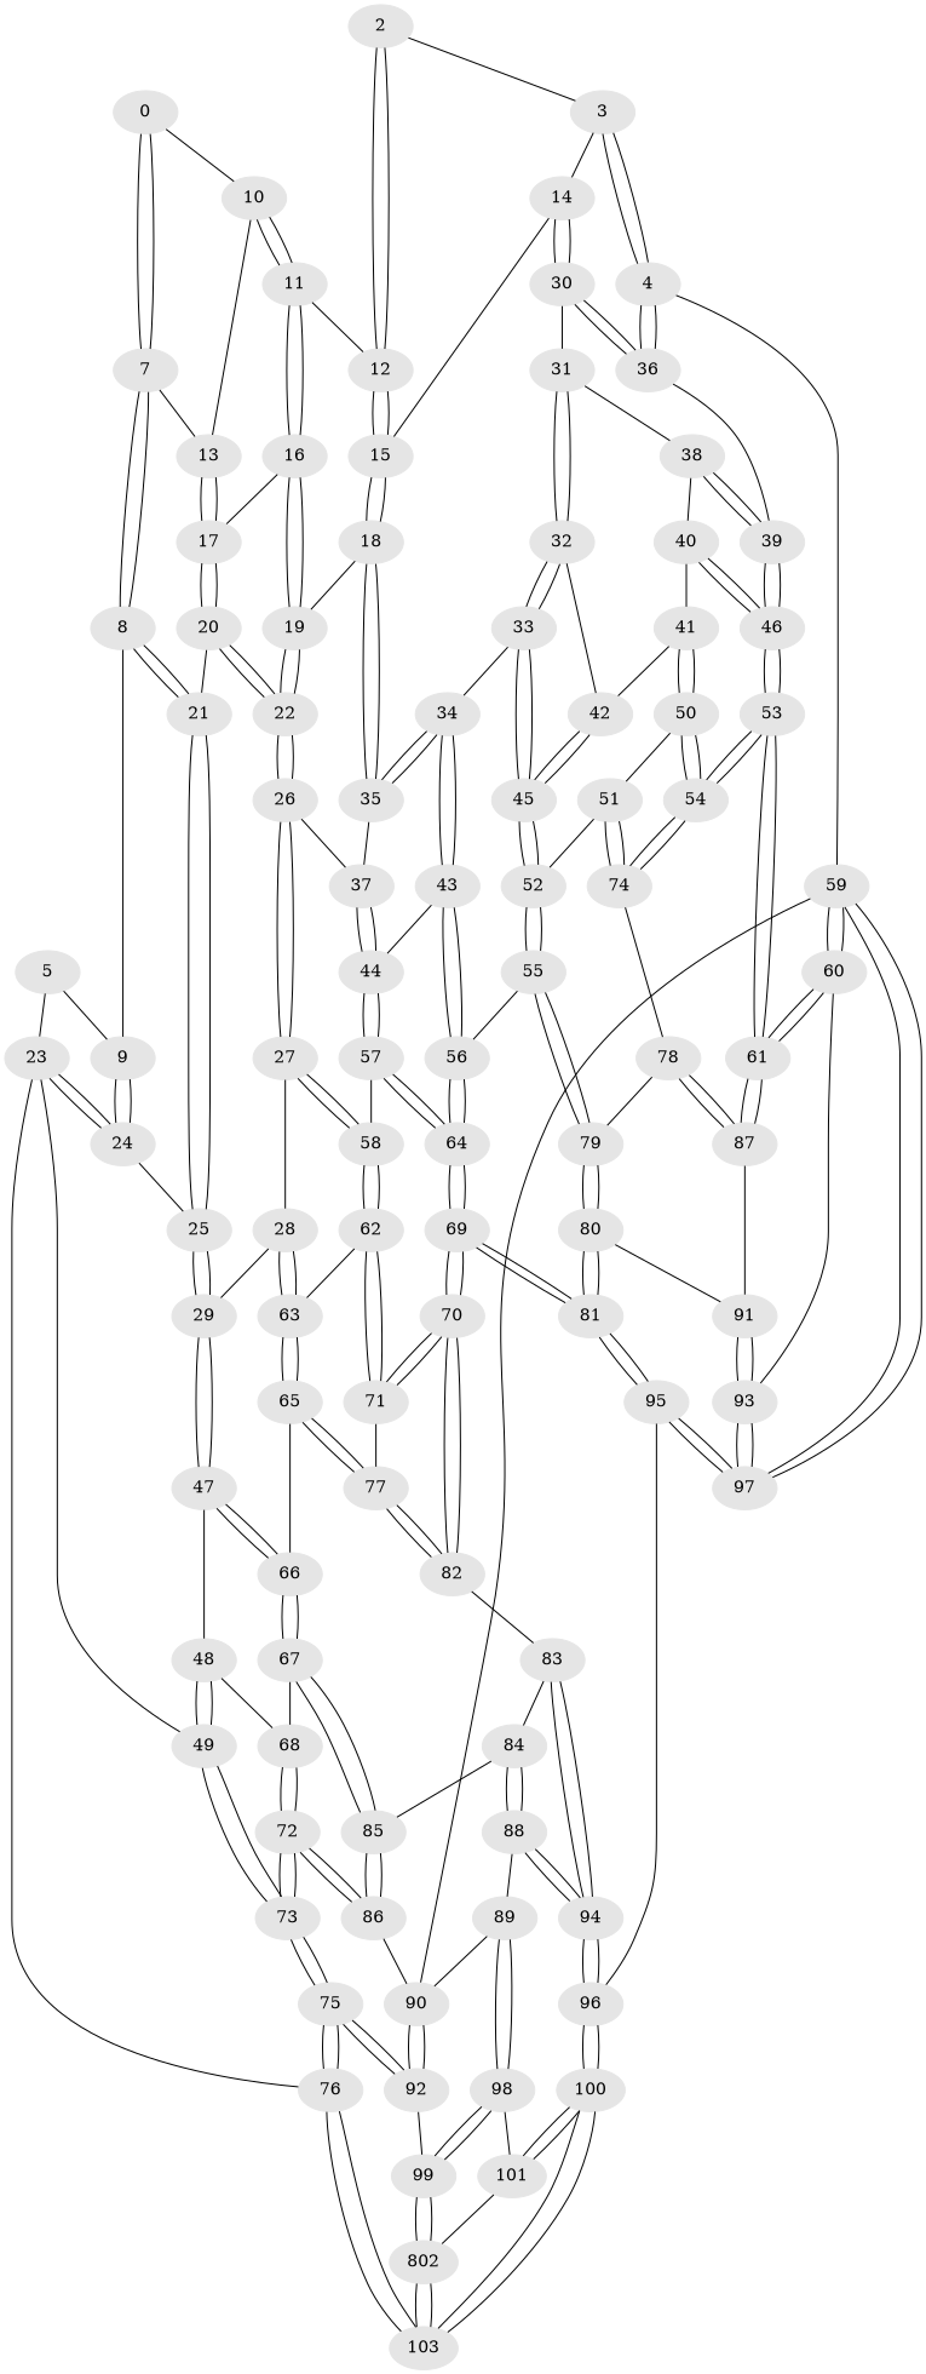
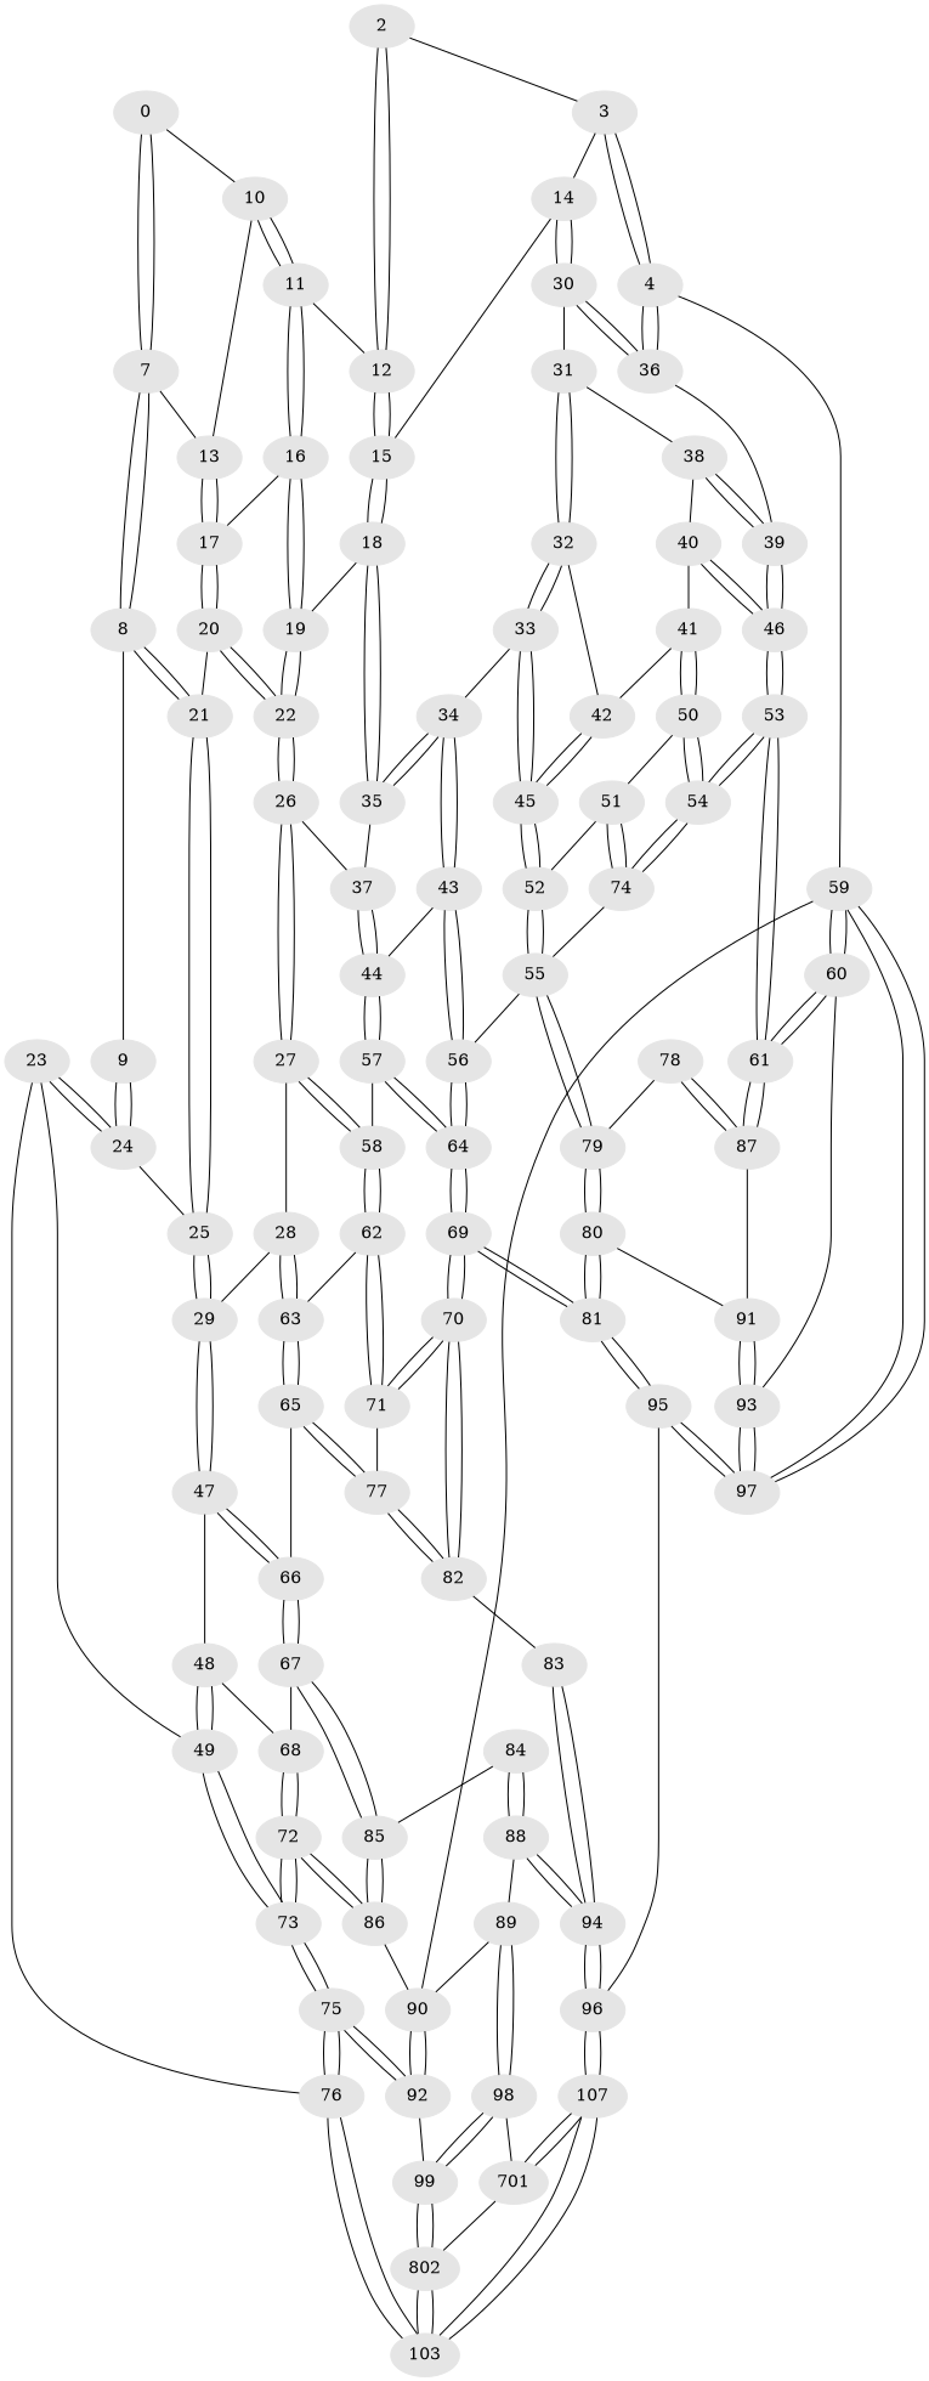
  graph {
    node [color=gray90 style=filled]
    2
    3
    12
    n4 [label=0]
    7
    10
    4
    14
    15
    36
    59
    30
-   5
    9
    23
    39
    60
    97
    90
    24
    49
    76
    8
    13
    11
    21
    17
    25
    16
    19
    18
    20
    31
    35
    22
    37
    26
    29
    27
    73
    103
    47
    28
    58
    44
    63
    62
    65
    48
    66
    32
    38
    33
    42
    40
    34
    45
    43
    52
    56
    46
    57
    41
    53
    50
    51
    54
    64
    55
    61
    68
    67
    72
    75
    74
    78
    79
    87
    80
    69
    71
    93
    91
    77
    70
    81
    82
    85
    86
    95
    83
    92
    99
    96
    84
    94
    88
    89
    98
-   101
+   101 [label=701]
    n101 [label=802]
-   100
+   100 [label=107]
    2 -- 3
    2 -- 12
    2 -- 12
    3 -- 4
    3 -- 4
    3 -- 14
    12 -- 15
    12 -- 15
    n4 -- 7
    n4 -- 7
    n4 -- 10
    7 -- 8
    7 -- 8
    7 -- 13
    10 -- 13
    10 -- 11
    10 -- 11
    4 -- 36
    4 -- 36
    4 -- 59
    14 -- 15
    14 -- 30
    14 -- 30
    15 -- 18
    15 -- 18
    36 -- 39
    59 -- 60
    59 -- 60
    59 -- 97
    59 -- 97
    59 -- 90
    30 -- 36
    30 -- 36
    30 -- 31
-   5 -- 9
-   5 -- 23
    9 -- 24
    9 -- 24
    23 -- 24
    23 -- 24
    23 -- 49
    23 -- 76
    39 -- 46
    39 -- 46
    60 -- 61
    60 -- 61
    60 -- 93
    90 -- 92
    90 -- 92
    24 -- 25
    49 -- 73
    49 -- 73
    76 -- 103
    76 -- 103
    8 -- 9
    8 -- 21
    8 -- 21
    13 -- 17
    13 -- 17
    11 -- 12
    11 -- 16
    11 -- 16
    21 -- 25
    21 -- 25
    17 -- 20
    17 -- 20
    25 -- 29
    25 -- 29
    16 -- 17
    16 -- 19
    16 -- 19
    19 -- 22
    19 -- 22
    18 -- 19
    18 -- 35
    18 -- 35
    20 -- 21
    20 -- 22
    20 -- 22
    31 -- 32
    31 -- 32
    31 -- 38
    35 -- 37
    22 -- 26
    22 -- 26
    37 -- 44
    37 -- 44
    26 -- 37
    26 -- 27
    26 -- 27
    29 -- 47
    29 -- 47
    27 -- 28
    27 -- 58
    27 -- 58
    73 -- 75
    73 -- 75
    47 -- 48
    47 -- 66
    47 -- 66
    28 -- 29
    28 -- 63
    28 -- 63
    58 -- 62
    58 -- 62
    44 -- 57
    44 -- 57
    63 -- 65
    63 -- 65
    62 -- 63
    62 -- 71
    62 -- 71
    65 -- 66
    65 -- 77
    65 -- 77
    48 -- 49
    48 -- 49
    48 -- 68
    66 -- 67
    66 -- 67
    32 -- 33
    32 -- 33
    32 -- 42
    38 -- 39
    38 -- 39
    38 -- 40
    33 -- 34
    33 -- 45
    33 -- 45
    42 -- 45
    42 -- 45
    40 -- 46
    40 -- 46
    40 -- 41
    34 -- 35
    34 -- 35
    34 -- 43
    34 -- 43
    45 -- 52
    45 -- 52
    43 -- 44
    43 -- 56
    43 -- 56
    52 -- 55
    52 -- 55
    56 -- 64
    56 -- 64
    46 -- 53
    46 -- 53
    57 -- 58
    57 -- 64
    57 -- 64
    41 -- 42
    41 -- 50
    41 -- 50
    53 -- 54
    53 -- 54
    53 -- 61
    53 -- 61
    50 -- 51
    50 -- 54
    50 -- 54
    51 -- 52
    51 -- 74
    51 -- 74
    54 -- 74
    54 -- 74
    64 -- 69
    64 -- 69
    55 -- 56
    55 -- 79
    55 -- 79
    61 -- 87
    61 -- 87
    68 -- 72
    68 -- 72
    67 -- 68
    67 -- 85
    67 -- 85
    72 -- 73
    72 -- 73
    72 -- 86
    72 -- 86
    75 -- 76
    75 -- 76
    75 -- 92
    75 -- 92
-   74 -- 78
+   74 -- 55
    78 -- 79
    78 -- 87
    78 -- 87
    79 -- 80
    79 -- 80
    87 -- 91
    80 -- 91
    80 -- 81
    80 -- 81
    69 -- 70
    69 -- 70
    69 -- 81
    69 -- 81
    71 -- 77
    93 -- 97
    93 -- 97
    91 -- 93
    91 -- 93
    77 -- 82
    77 -- 82
    70 -- 71
    70 -- 71
    70 -- 82
    70 -- 82
    81 -- 95
    81 -- 95
    82 -- 83
    85 -- 86
    85 -- 86
    86 -- 90
    95 -- 97
    95 -- 97
    95 -- 96
-   83 -- 84
    83 -- 94
    83 -- 94
    92 -- 99
    99 -- n101
    99 -- n101
    96 -- 100
    96 -- 100
    84 -- 85
    84 -- 88
    84 -- 88
    94 -- 96
    94 -- 96
    88 -- 94
    88 -- 94
    88 -- 89
    89 -- 90
    89 -- 98
    89 -- 98
    98 -- 99
    98 -- 99
    98 -- 101
    101 -- n101
    n101 -- 103
    n101 -- 103
    100 -- 103
    100 -- 103
    100 -- 101
    100 -- 101
  }
